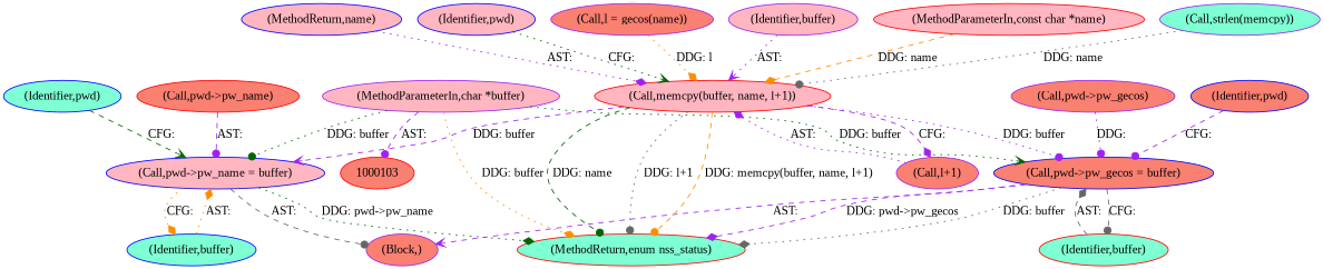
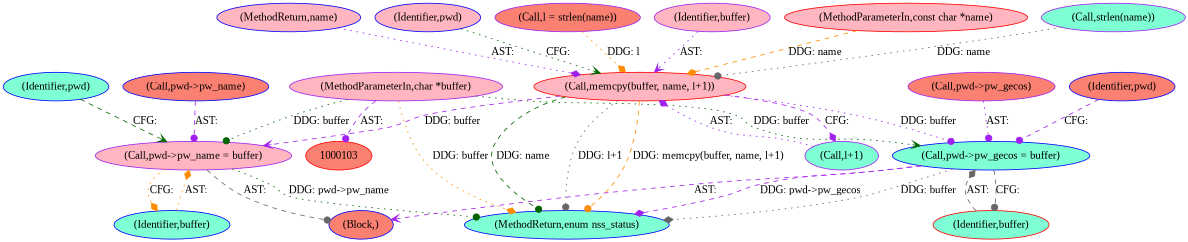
  digraph {
    fontname="Liberation Serif"
    node [color=purple fillcolor=lightpink fontname="Liberation Serif" style=filled]
    edge [arrowhead=dot color=purple fontname="Liberation Serif" style=dotted]
    n1 [label="(MethodParameterIn,char *buffer)"]
-   n2 [color=blue label="(Call,pwd->pw_name = buffer)"]
-   n3 [color=blue fillcolor=salmon label="(Call,pwd->pw_gecos = buffer)"]
-   n4 [color=red fillcolor=aquamarine label="(MethodReturn,enum nss_status)"]
+   n2 [label="(Call,pwd->pw_name = buffer)"]
+   n3 [color=blue fillcolor=aquamarine label="(Call,pwd->pw_gecos = buffer)"]
+   n4 [color=blue fillcolor=aquamarine label="(MethodReturn,enum nss_status)"]
    1000103 [color=red fillcolor=salmon]
    n6 [color=red label="(Call,memcpy(buffer, name, l+1))"]
-   n7 [fillcolor=salmon label="(Call,l+1)"]
-   n8 [fillcolor=salmon label="(Block,)"]
+   n7 [fillcolor=aquamarine label="(Call,l+1)"]
+   n8 [color=blue fillcolor=salmon label="(Block,)"]
    n9 [color=blue fillcolor=aquamarine label="(Identifier,buffer)"]
    n10 [color=red fillcolor=aquamarine label="(Identifier,buffer)"]
    n11 [color=blue label="(MethodReturn,name)"]
    n12 [color=blue label="(Identifier,pwd)"]
    n13 [color=blue fillcolor=aquamarine label="(Identifier,pwd)"]
-   n14 [fillcolor=salmon label="(Call,l = gecos(name))"]
+   n14 [fillcolor=salmon label="(Call,l = strlen(name))"]
    n15 [label="(Identifier,buffer)"]
    n16 [color=red label="(MethodParameterIn,const char *name)"]
    n17 [color=blue fillcolor=salmon label="(Identifier,pwd)"]
-   n18 [fillcolor=aquamarine label="(Call,strlen(memcpy))"]
+   n18 [fillcolor=aquamarine label="(Call,strlen(name))"]
    n19 [fillcolor=salmon label="(Call,pwd->pw_gecos)"]
-   n20 [color=red fillcolor=salmon label="(Call,pwd->pw_name)"]
+   n20 [color=blue fillcolor=salmon label="(Call,pwd->pw_name)"]
    n1 -> n2 [color=darkgreen label="DDG: buffer"]
    n1 -> n3 [arrowhead=vee color=darkgreen label="DDG: buffer"]
    n1 -> n4 [arrowhead=diamond color=darkorange label="DDG: buffer"]
    n1 -> 1000103 [label="AST: " style=dashed]
-   n2 -> n4 [arrowhead=diamond color=darkgreen label="DDG: pwd->pw_name"]
+   n2 -> n4 [color=darkgreen label="DDG: pwd->pw_name"]
    n2 -> n8 [color=gray40 label="AST: " style=dashed]
    n2 -> n9 [arrowhead=diamond color=darkorange label="CFG: "]
    n3 -> n4 [arrowhead=diamond color=gray40 label="DDG: buffer"]
    n3 -> n4 [arrowhead=diamond label="DDG: pwd->pw_gecos" style=dashed]
    n3 -> n8 [arrowhead=vee label="AST: " style=dashed]
    n3 -> n10 [color=gray40 label="CFG: " style=dashed]
    n6 -> n2 [arrowhead=vee label="DDG: buffer" style=dashed]
    n6 -> n3 [label="DDG: buffer"]
    n6 -> n4 [color=darkgreen label="DDG: name" style=dashed]
    n6 -> n4 [color=gray40 label="DDG: l+1"]
    n6 -> n4 [color=darkorange label="DDG: memcpy(buffer, name, l+1)" style=dashed]
    n6 -> n7 [arrowhead=diamond label="CFG: " style=dashed]
    n7 -> n6 [arrowhead=diamond label="AST: "]
    n9 -> n2 [arrowhead=diamond color=darkorange label="AST: "]
    n10 -> n3 [arrowhead=diamond color=gray40 label="AST: " style=dashed]
    n11 -> n6 [arrowhead=diamond label="AST: "]
    n12 -> n6 [arrowhead=vee color=darkgreen label="CFG: "]
    n13 -> n2 [arrowhead=vee color=darkgreen label="CFG: " style=dashed]
    n14 -> n6 [arrowhead=diamond color=darkorange label="DDG: l"]
    n15 -> n6 [arrowhead=vee label="AST: "]
    n16 -> n6 [arrowhead=diamond color=darkorange label="DDG: name" style=dashed]
    n17 -> n3 [label="CFG: " style=dashed]
    n18 -> n6 [color=gray40 label="DDG: name"]
-   n19 -> n3 [label="DDG: "]
+   n19 -> n3 [label="AST: "]
    n20 -> n2 [label="AST: " style=dashed]
  }
